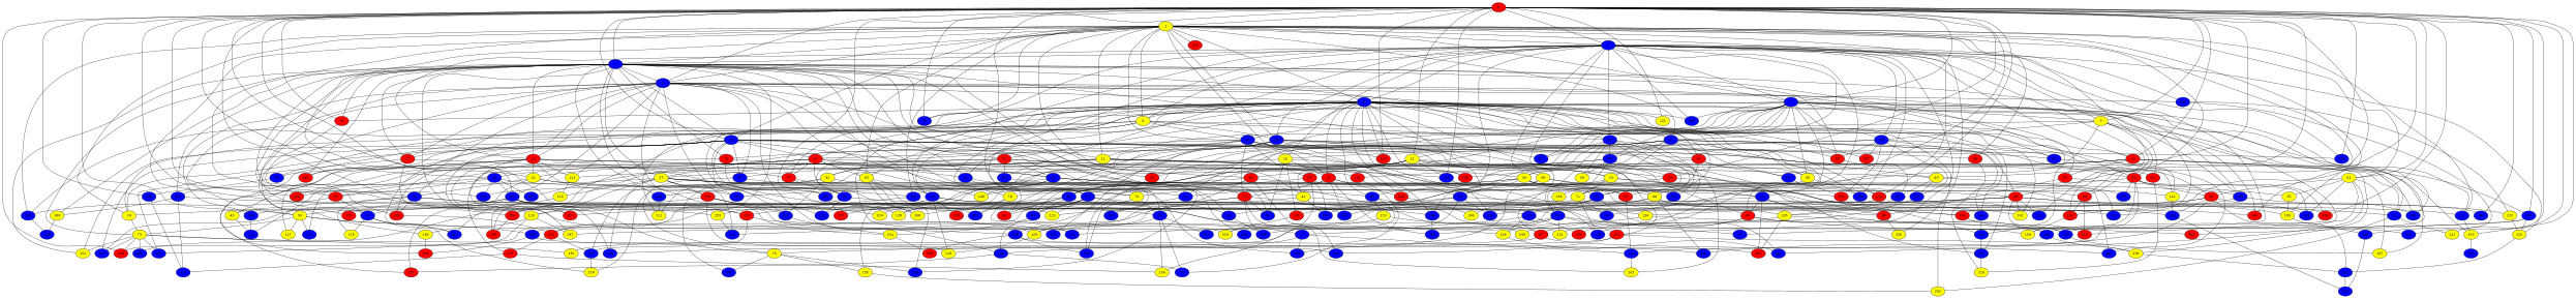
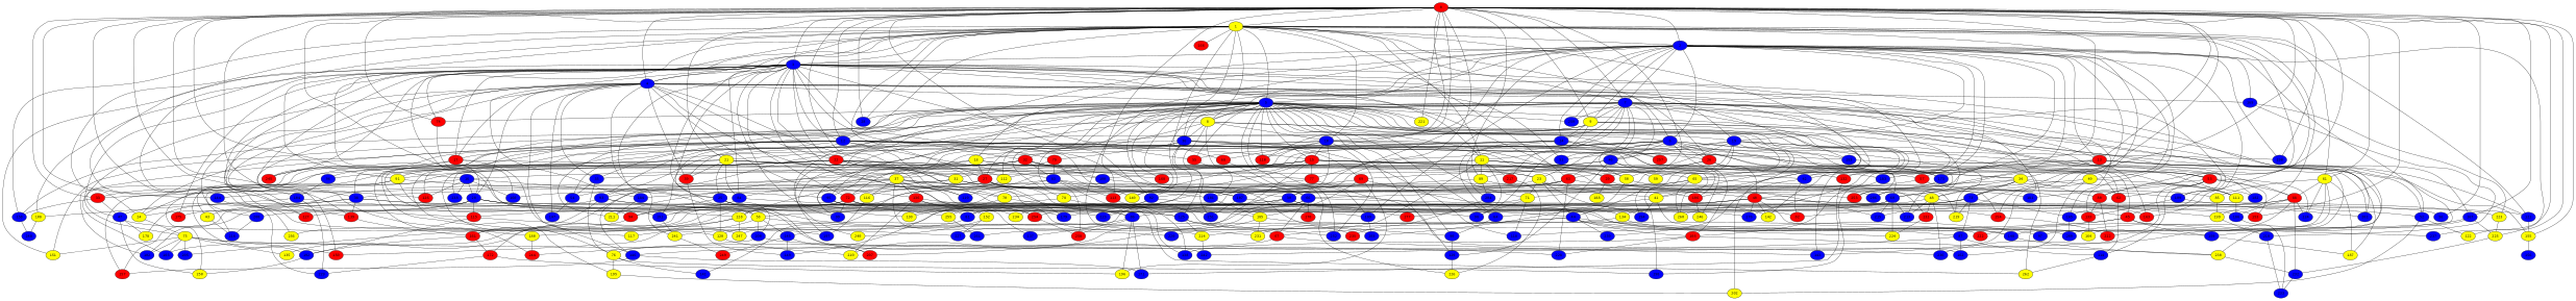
  graph {
    fontname="Source Code Pro"
    node [fillcolor=blue fontname="Source Code Pro" style=filled]
    edge [fontname="Source Code Pro"]
    0 [fillcolor=red]
    1 [fillcolor=yellow]
    2
    3
    4
    7
    9 [fillcolor=yellow]
    12
    13 [fillcolor=red]
    16
    21 [fillcolor=yellow]
    28
    29 [fillcolor=red]
    31 [fillcolor=yellow]
    33 [fillcolor=red]
    40 [fillcolor=red]
    56
    58 [fillcolor=yellow]
    61 [fillcolor=yellow]
    74 [fillcolor=red]
    80 [fillcolor=red]
    86
    89 [fillcolor=yellow]
    92
    100
    110 [fillcolor=red]
    113 [fillcolor=red]
    115 [fillcolor=red]
    120 [fillcolor=yellow]
    122 [fillcolor=yellow]
    126 [fillcolor=red]
    144
    150 [fillcolor=red]
    153 [fillcolor=red]
    155 [fillcolor=yellow]
    167
    173
    190
    215
    221 [fillcolor=yellow]
    237
    5
    6
    8 [fillcolor=yellow]
    10
    11 [fillcolor=yellow]
    20
    25
    27 [fillcolor=red]
    36
    63 [fillcolor=red]
    65 [fillcolor=yellow]
    68 [fillcolor=red]
    84
    91 [fillcolor=yellow]
    121
    128 [fillcolor=yellow]
    133 [fillcolor=red]
    139 [fillcolor=red]
    158
    163 [fillcolor=red]
    166 [fillcolor=red]
    199 [fillcolor=yellow]
    256 [fillcolor=yellow]
    24 [fillcolor=yellow]
    49 [fillcolor=yellow]
    14
    18 [fillcolor=yellow]
    19
    22 [fillcolor=red]
    45 [fillcolor=red]
    66
    67 [fillcolor=red]
    73
    77 [fillcolor=red]
    97
    105 [fillcolor=red]
    154 [fillcolor=red]
    169
    176
    183
    189
    206
    225 [fillcolor=yellow]
    259
    17 [fillcolor=red]
    32 [fillcolor=red]
    37 [fillcolor=yellow]
    38
    41 [fillcolor=yellow]
    42
    51
    52
    55 [fillcolor=red]
    57 [fillcolor=red]
    72 [fillcolor=red]
    75 [fillcolor=yellow]
    79 [fillcolor=red]
    99
    104
    108 [fillcolor=yellow]
    127 [fillcolor=red]
    151 [fillcolor=yellow]
    165
    175 [fillcolor=red]
    184
    200
    241 [fillcolor=yellow]
    245 [fillcolor=red]
    254 [fillcolor=red]
    26 [fillcolor=red]
    35
    39 [fillcolor=red]
    47
    70 [fillcolor=yellow]
    109
    123
    136 [fillcolor=red]
    146
    147
    180 [fillcolor=yellow]
    193
    208
    50 [fillcolor=yellow]
    46
    53 [fillcolor=red]
    54
    81
    98
    132 [fillcolor=red]
    148
    201
    93
    95
    217 [fillcolor=red]
    15 [fillcolor=red]
    90
    43 [fillcolor=yellow]
    83
    88 [fillcolor=red]
    102
    107
    191
    231 [fillcolor=yellow]
    30
    34 [fillcolor=yellow]
    187 [fillcolor=yellow]
    160
    238
    96
    23 [fillcolor=yellow]
    48 [fillcolor=yellow]
    188 [fillcolor=yellow]
    253 [fillcolor=red]
    142 [fillcolor=yellow]
    159
    134 [fillcolor=yellow]
    135 [fillcolor=yellow]
    223 [fillcolor=yellow]
    220
    117 [fillcolor=yellow]
    145
    236
    124
    85 [fillcolor=yellow]
    212 [fillcolor=red]
    196 [fillcolor=yellow]
    137
    171
    204
    101
    181
    161 [fillcolor=red]
    185 [fillcolor=yellow]
    227
    192
    210 [fillcolor=yellow]
    229
    156
    209
    222 [fillcolor=red]
    64
    71 [fillcolor=yellow]
    78 [fillcolor=yellow]
    106 [fillcolor=red]
    112 [fillcolor=yellow]
    129
    130 [fillcolor=yellow]
    143
    168 [fillcolor=red]
    197
    202 [fillcolor=yellow]
    211 [fillcolor=yellow]
    213
    240 [fillcolor=yellow]
    244 [fillcolor=red]
    252
    257 [fillcolor=red]
    140 [fillcolor=yellow]
    125
    258 [fillcolor=red]
    60
    94 [fillcolor=red]
    62 [fillcolor=red]
    177 [fillcolor=red]
    44
    157 [fillcolor=red]
    186
    255 [fillcolor=yellow]
    207 [fillcolor=red]
    179
    203
    111 [fillcolor=yellow]
    69 [fillcolor=red]
    118
    195 [fillcolor=yellow]
    251
    182
    162
    228
    260 [fillcolor=yellow]
    219 [fillcolor=yellow]
    141
    198
    226 [fillcolor=yellow]
    250 [fillcolor=yellow]
    247 [fillcolor=yellow]
    164 [fillcolor=yellow]
    248
    218
    131 [fillcolor=red]
    59 [fillcolor=yellow]
    194
    262 [fillcolor=yellow]
    76 [fillcolor=yellow]
    119
    138
    170 [fillcolor=red]
    82 [fillcolor=red]
    87
    230 [fillcolor=yellow]
    232
    103
    216
    261
    116 [fillcolor=yellow]
    178 [fillcolor=yellow]
    239
    205
    172 [fillcolor=red]
    214 [fillcolor=yellow]
    249 [fillcolor=red]
    149
    234 [fillcolor=yellow]
    224 [fillcolor=yellow]
    242
    152 [fillcolor=yellow]
    246 [fillcolor=yellow]
    114
    235 [fillcolor=red]
    233
    0 -- 1
    0 -- 2
    0 -- 3
    0 -- 4
    0 -- 7
    0 -- 9
    0 -- 12
    0 -- 13
    0 -- 16
    0 -- 21
    0 -- 28
    0 -- 29
    0 -- 31
    0 -- 33
    0 -- 40
    0 -- 56
    0 -- 58
    0 -- 61
    0 -- 74
    0 -- 80
    0 -- 86
    0 -- 89
    0 -- 92
    0 -- 100
    0 -- 110
    0 -- 113
    0 -- 115
    0 -- 120
    0 -- 122
    0 -- 126
    0 -- 144
    0 -- 150
    0 -- 153
    0 -- 155
    0 -- 167
    0 -- 173
    0 -- 190
    0 -- 215
    0 -- 221
    0 -- 237
    1 -- 2
    1 -- 3
    1 -- 4
    1 -- 7
    1 -- 12
    1 -- 28
    1 -- 61
    1 -- 80
    1 -- 5
    1 -- 6
    1 -- 8
    1 -- 10
    1 -- 11
    1 -- 20
    1 -- 25
    1 -- 27
    1 -- 36
    1 -- 63
    1 -- 65
    1 -- 68
    1 -- 84
+   1 -- 91
    1 -- 121
    1 -- 128
    1 -- 133
    1 -- 139
    1 -- 158
    1 -- 163
    1 -- 166
    1 -- 199
    1 -- 256
    1 -- 24
    2 -- 3
    2 -- 7
    2 -- 9
    2 -- 13
    2 -- 190
    2 -- 5
    2 -- 6
    2 -- 8
    2 -- 10
    2 -- 49
    2 -- 14
    2 -- 18
    2 -- 19
    2 -- 22
    2 -- 45
    2 -- 66
    2 -- 67
    2 -- 73
    2 -- 77
    2 -- 97
    2 -- 105
    2 -- 154
    2 -- 169
    2 -- 176
    2 -- 183
    2 -- 189
    2 -- 206
    2 -- 225
    2 -- 259
    3 -- 4
    3 -- 12
    3 -- 74
    3 -- 11
    3 -- 19
    3 -- 22
    3 -- 73
    3 -- 17
    3 -- 32
    3 -- 37
    3 -- 38
    3 -- 41
    3 -- 42
    3 -- 51
    3 -- 52
    3 -- 55
    3 -- 57
    3 -- 72
    3 -- 75
    3 -- 79
    3 -- 99
    3 -- 104
    3 -- 108
    3 -- 127
    3 -- 151
    3 -- 165
    3 -- 175
    3 -- 184
    3 -- 200
    3 -- 241
    3 -- 245
    3 -- 254
    4 -- 58
    4 -- 5
    4 -- 20
    4 -- 139
    4 -- 22
    4 -- 169
    4 -- 17
    4 -- 127
    4 -- 26
    4 -- 35
    4 -- 39
    4 -- 47
    4 -- 70
    4 -- 109
    4 -- 123
    4 -- 136
    4 -- 146
    4 -- 147
    4 -- 180
    4 -- 193
    4 -- 208
    7 -- 9
    7 -- 13
    7 -- 21
    7 -- 92
    7 -- 167
    7 -- 11
    7 -- 163
    7 -- 24
    7 -- 14
    7 -- 259
    7 -- 41
    7 -- 51
    7 -- 39
    7 -- 50
    7 -- 46
    7 -- 53
    7 -- 54
    7 -- 81
    7 -- 98
    7 -- 132
    7 -- 148
    7 -- 201
    9 -- 155
    9 -- 14
    9 -- 109
    9 -- 53
    9 -- 93
    9 -- 95
    9 -- 217
    12 -- 190
    12 -- 24
    12 -- 105
    12 -- 17
    12 -- 38
    12 -- 245
    12 -- 35
    12 -- 193
    12 -- 15
    12 -- 90
    12 -- 43
    12 -- 83
    12 -- 88
    12 -- 102
    12 -- 107
    12 -- 191
    12 -- 231
    13 -- 63
    13 -- 52
    13 -- 57
    13 -- 201
    13 -- 30
    13 -- 34
    13 -- 187
    16 -- 33
    16 -- 126
    16 -- 20
    16 -- 25
    16 -- 160
    16 -- 238
    21 -- 33
    21 -- 100
    21 -- 25
    21 -- 84
    21 -- 39
    21 -- 96
    21 -- 23
    21 -- 48
    29 -- 40
    29 -- 188
    31 -- 38
    31 -- 41
    31 -- 47
    31 -- 253
    33 -- 158
    33 -- 47
    40 -- 58
    40 -- 176
    40 -- 52
    40 -- 142
    40 -- 159
    40 -- 134
    40 -- 135
    40 -- 223
-   58 -- 75
    58 -- 200
    58 -- 220
    58 -- 117
    58 -- 145
    61 -- 88
    61 -- 187
    61 -- 236
    61 -- 124
    61 -- 85
    61 -- 212
    74 -- 160
    80 -- 133
    80 -- 212
    86 -- 120
    86 -- 196
    86 -- 137
    86 -- 171
    89 -- 204
    89 -- 101
    89 -- 181
    92 -- 154
    92 -- 123
    92 -- 161
    100 -- 134
    113 -- 185
    115 -- 227
    115 -- 192
    120 -- 210
    144 -- 229
    155 -- 156
    167 -- 225
    167 -- 209
    167 -- 222
    173 -- 253
    5 -- 28
    5 -- 74
    5 -- 110
    5 -- 113
    5 -- 221
    5 -- 6
    5 -- 8
    5 -- 27
    5 -- 36
    5 -- 121
    5 -- 158
    5 -- 189
    5 -- 259
    5 -- 32
    5 -- 42
    5 -- 55
    5 -- 50
    5 -- 93
    5 -- 95
    5 -- 15
    5 -- 90
    5 -- 96
    5 -- 142
    5 -- 159
    5 -- 64
    5 -- 71
    5 -- 78
    5 -- 106
    5 -- 112
    5 -- 129
    5 -- 130
    5 -- 143
    5 -- 168
    5 -- 197
    5 -- 202
    5 -- 211
    5 -- 213
    5 -- 240
    5 -- 244
    5 -- 252
    5 -- 257
    6 -- 40
    6 -- 173
    6 -- 63
    6 -- 91
    6 -- 206
    6 -- 26
    6 -- 193
    6 -- 46
    6 -- 53
    6 -- 30
    6 -- 23
    6 -- 168
    6 -- 140
    8 -- 10
    8 -- 36
    8 -- 65
    8 -- 19
    8 -- 66
    8 -- 151
    8 -- 125
    8 -- 258
    10 -- 29
    10 -- 110
    10 -- 68
    10 -- 37
    10 -- 26
    10 -- 123
    10 -- 15
    10 -- 252
    10 -- 60
    10 -- 94
    11 -- 89
    11 -- 35
    11 -- 217
    11 -- 34
    11 -- 220
    11 -- 106
    11 -- 112
    11 -- 62
    11 -- 177
    20 -- 115
    20 -- 24
    20 -- 175
    20 -- 44
    20 -- 157
    20 -- 186
    20 -- 255
    25 -- 120
    25 -- 45
    25 -- 148
    25 -- 94
    25 -- 207
    27 -- 72
    27 -- 93
    27 -- 30
    27 -- 106
    27 -- 179
    27 -- 203
    36 -- 45
    36 -- 72
    36 -- 79
    36 -- 227
    36 -- 111
    36 -- 69
    36 -- 118
    36 -- 195
    36 -- 251
    63 -- 199
    63 -- 70
    63 -- 107
    63 -- 145
    63 -- 228
    65 -- 66
    65 -- 260
    65 -- 219
    65 -- 141
    65 -- 198
    68 -- 226
    84 -- 115
    84 -- 189
    91 -- 95
    91 -- 191
    91 -- 192
    91 -- 250
    121 -- 155
    128 -- 150
    128 -- 180
    128 -- 247
    133 -- 164
    139 -- 161
    158 -- 248
    199 -- 218
    24 -- 75
    49 -- 143
    49 -- 60
    49 -- 182
    49 -- 162
    14 -- 18
    14 -- 55
    14 -- 146
    14 -- 253
    14 -- 204
    14 -- 64
    14 -- 257
    14 -- 111
    18 -- 27
    18 -- 99
    18 -- 23
    18 -- 211
    18 -- 131
    19 -- 89
    19 -- 51
    19 -- 46
    19 -- 48
    19 -- 44
    19 -- 182
    19 -- 59
    19 -- 194
    19 -- 262
    22 -- 31
    22 -- 86
    22 -- 126
    22 -- 132
    22 -- 117
    22 -- 112
    22 -- 62
    22 -- 157
    22 -- 76
    22 -- 119
    22 -- 138
    45 -- 237
    45 -- 67
    45 -- 159
    45 -- 118
    66 -- 153
    66 -- 67
    66 -- 210
    66 -- 255
    66 -- 170
    67 -- 143
    67 -- 76
    73 -- 165
    73 -- 81
    73 -- 260
    73 -- 219
    73 -- 82
    73 -- 87
    77 -- 92
    77 -- 162
    105 -- 228
    105 -- 138
    105 -- 230
    154 -- 212
    169 -- 223
    169 -- 218
    183 -- 198
    189 -- 203
    225 -- 232
    17 -- 77
    17 -- 245
    17 -- 247
    17 -- 103
    32 -- 100
    32 -- 91
    32 -- 183
    32 -- 83
    32 -- 238
    32 -- 168
    32 -- 216
    37 -- 144
    37 -- 84
    37 -- 128
    37 -- 154
    37 -- 70
    37 -- 136
    37 -- 101
    37 -- 119
    37 -- 138
    37 -- 261
    37 -- 116
    38 -- 121
    38 -- 139
    38 -- 43
    38 -- 125
    38 -- 178
    41 -- 254
    41 -- 164
    41 -- 194
    42 -- 82
    42 -- 239
    52 -- 122
    52 -- 202
    55 -- 101
    57 -- 85
    57 -- 94
    72 -- 99
    72 -- 208
    72 -- 209
    72 -- 179
    72 -- 262
    72 -- 205
    75 -- 150
    75 -- 151
    75 -- 102
    75 -- 135
    75 -- 236
    75 -- 103
    75 -- 205
    79 -- 83
    79 -- 107
    79 -- 172
    104 -- 108
    104 -- 229
    104 -- 214
    108 -- 248
    165 -- 209
    184 -- 211
    200 -- 244
    200 -- 228
    241 -- 249
    254 -- 258
    26 -- 173
    26 -- 50
    26 -- 34
    26 -- 71
    35 -- 54
    35 -- 76
    39 -- 149
    47 -- 197
    47 -- 250
    47 -- 178
    70 -- 86
    70 -- 149
    109 -- 133
    109 -- 201
    136 -- 254
    136 -- 191
    136 -- 210
    136 -- 234
    136 -- 224
    146 -- 171
    146 -- 157
    180 -- 244
    193 -- 230
    208 -- 216
    50 -- 206
    50 -- 203
    46 -- 129
    46 -- 69
    46 -- 59
    46 -- 119
    46 -- 246
    53 -- 153
    53 -- 88
    53 -- 124
    53 -- 181
    53 -- 62
    53 -- 164
    53 -- 114
    54 -- 147
    81 -- 241
    132 -- 171
    148 -- 230
    93 -- 102
    93 -- 161
    93 -- 125
    93 -- 242
    95 -- 98
    95 -- 137
    95 -- 152
    217 -- 226
    15 -- 16
    15 -- 29
    15 -- 31
    15 -- 65
    15 -- 77
    15 -- 37
    15 -- 42
    15 -- 140
    15 -- 258
    15 -- 260
    90 -- 129
    43 -- 216
    83 -- 113
    83 -- 176
    83 -- 184
    83 -- 109
    83 -- 130
    83 -- 140
    88 -- 127
    88 -- 165
    88 -- 124
    88 -- 186
    88 -- 232
    88 -- 242
    107 -- 177
    107 -- 251
    191 -- 241
    30 -- 163
    30 -- 81
    30 -- 82
    30 -- 261
    30 -- 234
    34 -- 80
    34 -- 73
    34 -- 160
    34 -- 48
    34 -- 60
    34 -- 111
    34 -- 219
    96 -- 104
    23 -- 215
    23 -- 54
    23 -- 142
    23 -- 71
    23 -- 44
    48 -- 56
    48 -- 236
    48 -- 64
    48 -- 213
    48 -- 131
    159 -- 187
    134 -- 148
    134 -- 247
    223 -- 225
    145 -- 207
    145 -- 249
    145 -- 149
    85 -- 199
    204 -- 235
    101 -- 185
    161 -- 192
    161 -- 172
    185 -- 231
    185 -- 222
    185 -- 207
    192 -- 250
    64 -- 90
    71 -- 98
    71 -- 118
    71 -- 103
    78 -- 130
    78 -- 251
    106 -- 246
    112 -- 116
    129 -- 226
    125 -- 252
    125 -- 214
    125 -- 235
    60 -- 215
    60 -- 128
    60 -- 213
    60 -- 179
    60 -- 224
    94 -- 256
    62 -- 114
    44 -- 97
    44 -- 105
    44 -- 231
    44 -- 87
    44 -- 239
    44 -- 214
    186 -- 233
    255 -- 261
    111 -- 186
    69 -- 196
    69 -- 185
    69 -- 78
    69 -- 194
    195 -- 202
    218 -- 233
    131 -- 224
    76 -- 195
    76 -- 141
    76 -- 198
    87 -- 146
    87 -- 162
    87 -- 114
    230 -- 232
    232 -- 233
    116 -- 197
    172 -- 196
    172 -- 229
    214 -- 242
    152 -- 227
    152 -- 240
    114 -- 262
  }
